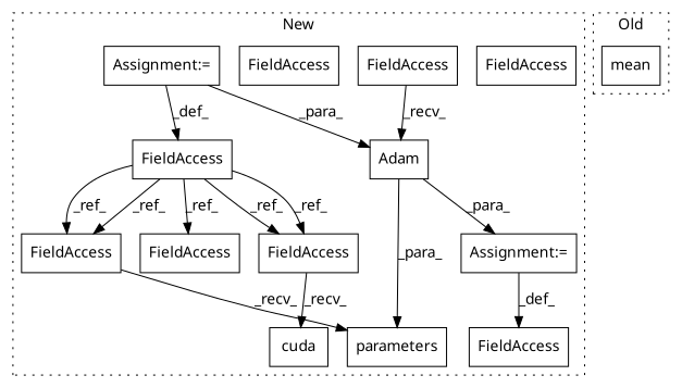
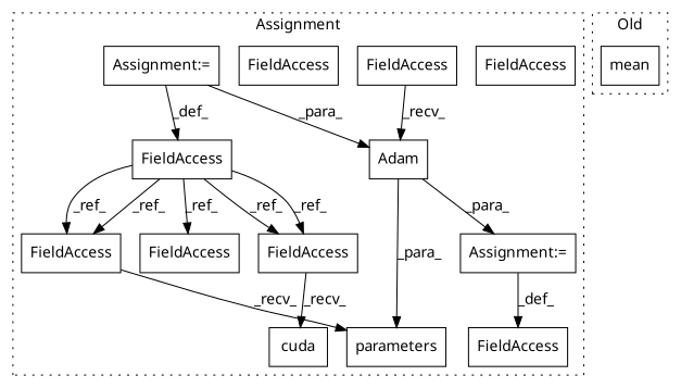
  digraph {
    fontname="Noto Sans"
    node [a=22 fontname="Noto Sans" l=7 s=2822 shape=box]
    edge [fontname="Noto Sans"]
    n1 [a=32 l=12 label=parameters s=2830]
    n2 [label=FieldAccess s=2344]
    n3 [a=32 l=6 label=cuda s=2470]
    n4 [a=32 l="5,1" label=Adam s="2817,2863"]
    n5 [label=FieldAccess]
    n6 [label=FieldAccess s=4720]
    n7 [label=FieldAccess s=2797]
    n8 [l=11 label=FieldAccess s=2805]
    n9 [label=FieldAccess s=2462]
    n10 [a=7 l=1 label="Assignment:=" s=2804]
    n11 [a=7 l=1 label="Assignment:=" s=2351]
    n12 [label=FieldAccess]
    n13 [label=FieldAccess s=2462]
    n14 [a=32 l=6 label=mean s=5218]
    subgraph cluster_1 {
-     label=New
+     label=Assignment
      style=dotted
      n1
      n2
      n3
      n4
      n5
      n6
      n7
      n8
      n9
      n10
      n11
      n12
      n13
    }
    subgraph cluster_2 {
      label=Old
      style=dotted
      n14
    }
    n2 -> n6 [label=_ref_]
    n2 -> n12 [label=_ref_]
    n2 -> n12 [label=_ref_]
    n2 -> n13 [label=_ref_]
    n2 -> n13 [label=_ref_]
    n4 -> n1 [label=_para_]
    n4 -> n10 [label=_para_]
    n8 -> n4 [label=_recv_]
    n10 -> n7 [label=_def_]
    n11 -> n2 [label=_def_]
    n11 -> n4 [label=_para_]
    n12 -> n1 [label=_recv_]
    n13 -> n3 [label=_recv_]
  }
